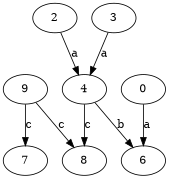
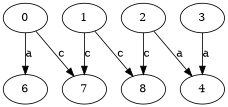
  strict digraph {
-   1 [label=9]
+   1
    7
    8
    2
    4
    6
    3
    0
    1 -> 7 [label=c]
    1 -> 8 [label=c]
    2 -> 4 [label=a]
-   4 -> 8 [label=c]
-   4 -> 6 [label=b]
+   2 -> 8 [label=c]
    3 -> 4 [label=a]
+   0 -> 7 [label=c]
    0 -> 6 [label=a]
  }
